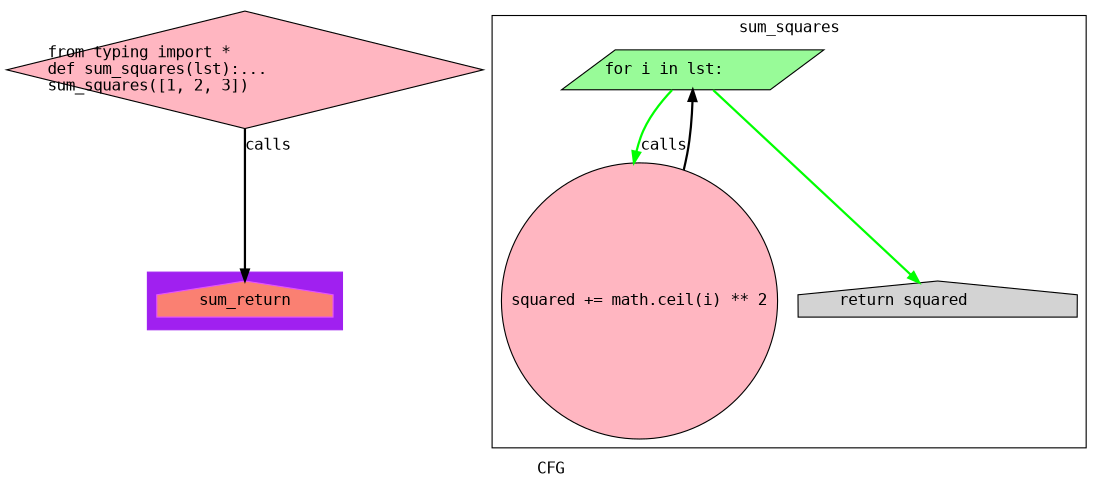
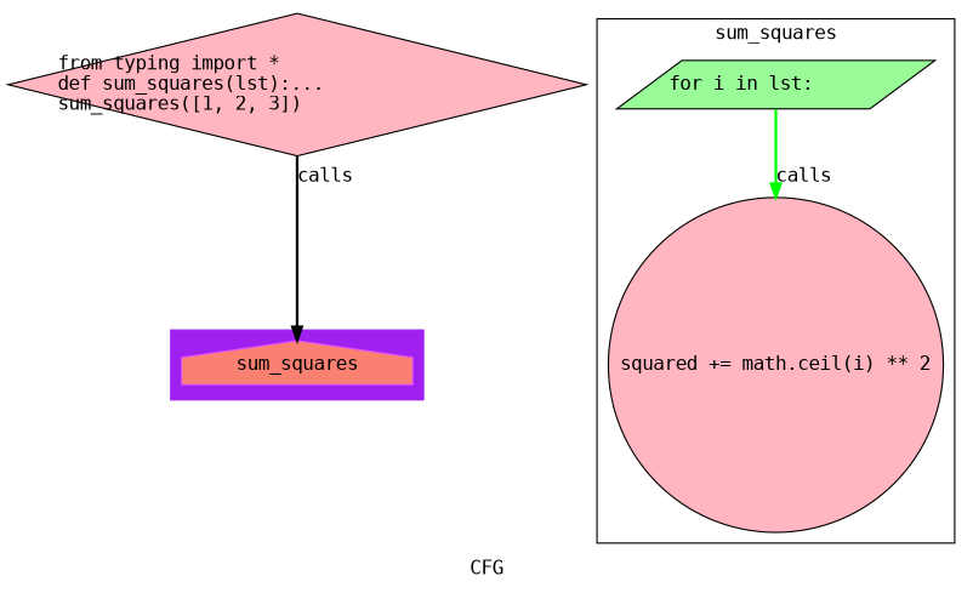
  digraph {
    compound=True
    fontname="DejaVu Sans Mono"
    label=CFG
    pack=False
    rankdir=TB
    ranksep=0.02
    node [fillcolor=lightpink fontname="DejaVu Sans Mono" shape=house style="filled,solid"]
    edge [color=green fontname="DejaVu Sans Mono" style=bold]
-   n1 [color="#E552FF" fillcolor=salmon height=0.5 label=sum_return linenum="[9]" style=filled width=1.4861]
+   n1 [color="#E552FF" fillcolor=salmon height=0.5 label=sum_squares linenum="[9]" style=filled width=1.4861]
    n2 [fillcolor=palegreen height=0.5 label="for i in lst:\l" linenum="[5]" shape=parallelogram width=2.585]
    n3 [height=0.5 label="squared += math.ceil(i) ** 2\l" linenum="[6]" shape=circle width=3.4444]
-   n4 [fillcolor=lightgrey height=0.5 label="return squared\l" linenum="[7]" width=3.4941]
    n5 [height=0.73611 label="from typing import *\ldef sum_squares(lst):...\lsum_squares([1, 2, 3])\l" linenum="[1]" shape=diamond width=2.9861]
    subgraph cluster_1 {
      color=purple
      compound=true
      label=""
      shape=tab
      style=filled
      n1
    }
    subgraph cluster_2 {
      label=sum_squares
      n2
      n3
-     n4
      subgraph cluster_3 {
        color=purple
        compound=true
        label=""
        shape=tab
        style=filled
      }
    }
    n2 -> n3 [label=calls]
-   n2 -> n4
-   n3 -> n2 [color=black]
    n5 -> n1 [label=calls color=""]
  }
